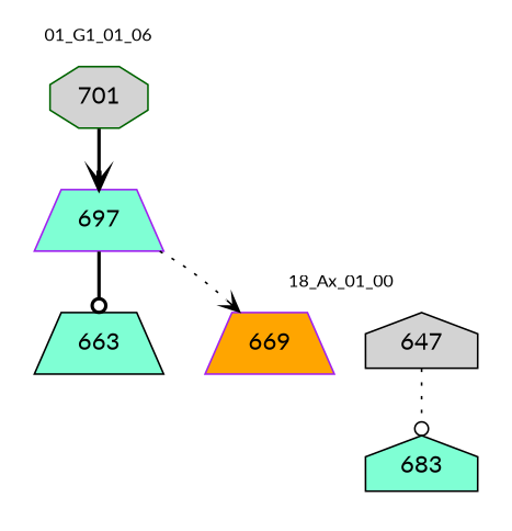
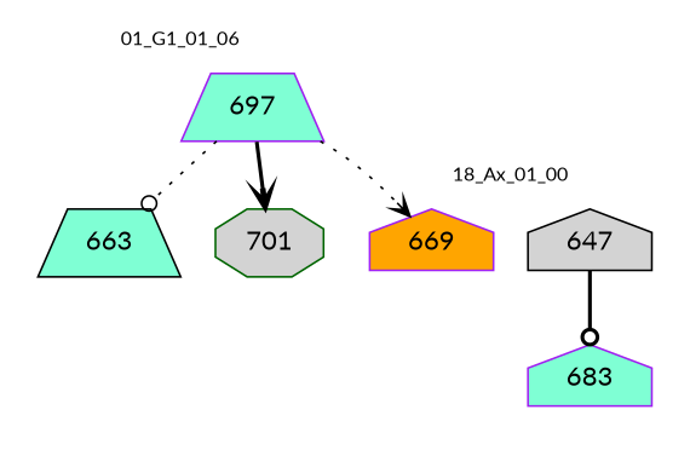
  digraph {
    fontname=Lato
    node [color=black fillcolor=aquamarine fontname=Lato shape=trapezium style=filled]
    edge [arrowhead=odot color=black fontname=Lato style=dotted]
    n1 [fillcolor=lightgrey label=647 shape=house]
-   n2 [label=683 shape=house]
-   n3 [color=purple fillcolor=orange label=669]
+   n2 [color=purple label=683 shape=house]
+   n3 [color=purple fillcolor=orange label=669 shape=house]
    n4 [color=purple label=697]
    n5 [label=663]
    n6 [color=darkgreen fillcolor=lightgrey label=701 shape=octagon]
    subgraph cluster_1 {
      color=white
      fontsize=10
      label="18_Ax_01_00"
      n1
      n2
      n3
    }
    subgraph cluster_2 {
      color=white
      fontsize=10
      label="01_G1_01_06"
      n4
      n5
      n6
    }
-   n1 -> n2
+   n1 -> n2 [style=bold]
    n4 -> n3 [arrowhead=vee]
-   n4 -> n5 [style=bold]
-   n6 -> n4 [arrowhead=vee style=bold]
+   n4 -> n5
+   n4 -> n6 [arrowhead=vee style=bold]
  }
